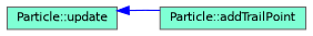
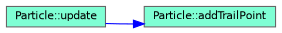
  digraph {
    rankdir=LR
    node [fillcolor=aquamarine fontname=Helvetica fontsize=10 shape=box style=filled]
    n1 [color=gray40 fontcolor=black height=0.2 label="Particle::update" width=0.4]
    n2 [color=grey40 height=0.2 label="Particle::addTrailPoint" width=0.4]
-   n2 -> n1 [color=blue fontname=Helvetica fontsize=10 labelfontname=Helvetica labelfontsize=10 style=solid]
+   n1 -> n2 [color=blue fontname=Helvetica fontsize=10 labelfontname=Helvetica labelfontsize=10 style=solid]
  }
